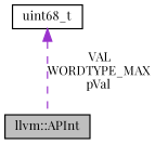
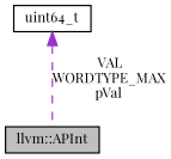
  digraph {
    fontname="Playfair Display"
    node [color=black fontname="Playfair Display" fontsize=10 shape=box]
    n1 [fillcolor=grey75 fontcolor=black height=0.2 label="llvm::APInt" style=filled width=0.4]
-   n2 [height=0.2 label=uint68_t width=0.4]
+   n2 [height=0.2 label=uint64_t width=0.4]
    n2 -> n1 [color=darkorchid3 dir=back fontname="Playfair Display" fontsize=10 label=" VAL\nWORDTYPE_MAX\npVal" labelfontname=Helvetica labelfontsize=10 style=dashed]
  }
